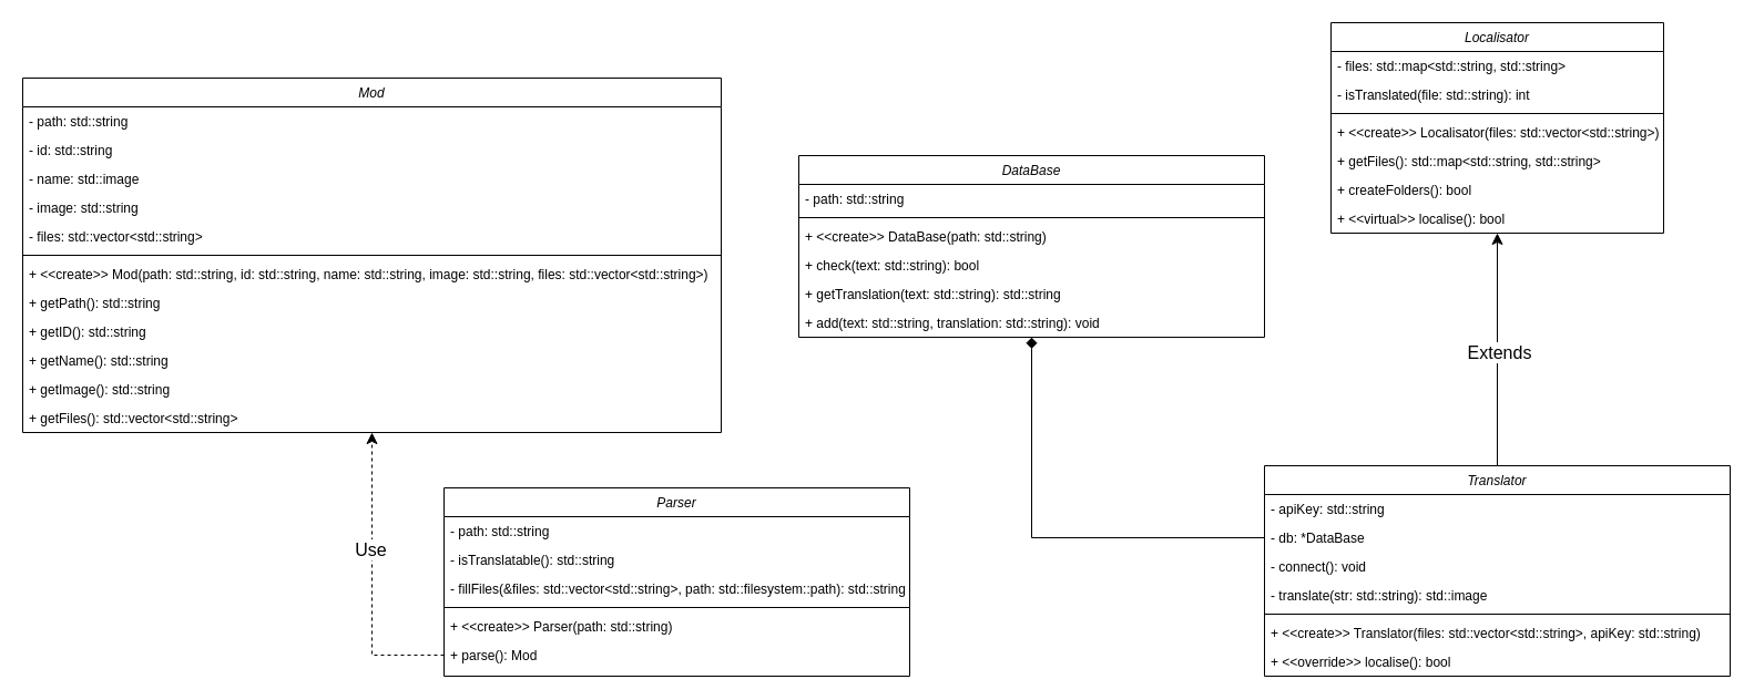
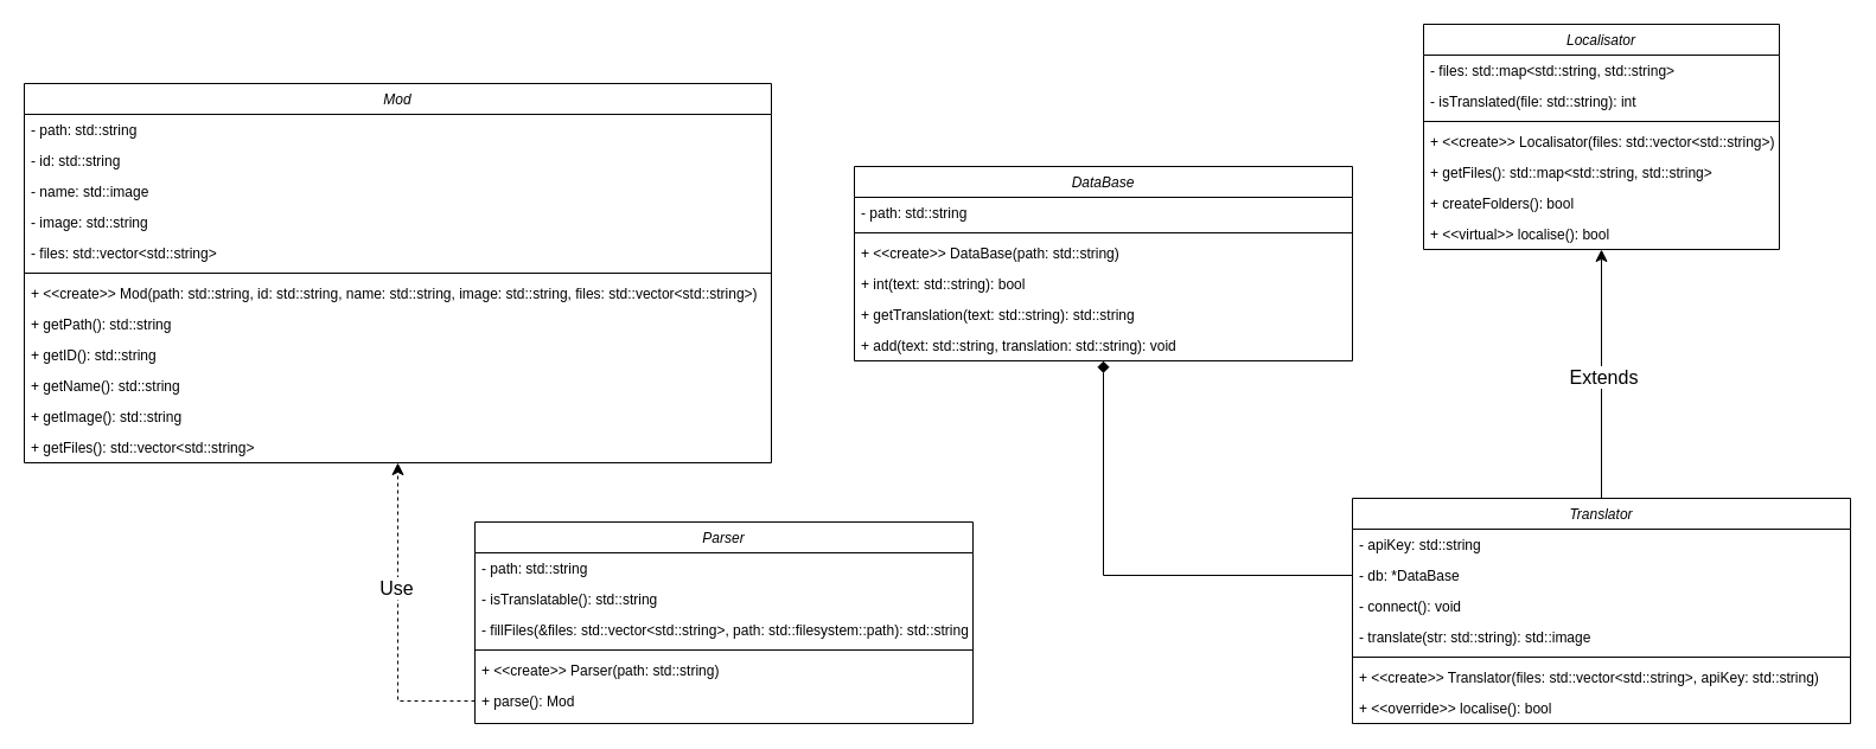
  <mxCell id="0" />
  <mxCell id="1" parent="0" />
  <mxCell id="2" value="Mod" style="swimlane;fontStyle=2;align=center;verticalAlign=top;childLayout=stackLayout;horizontal=1;startSize=26;horizontalStack=0;resizeParent=1;resizeLast=0;collapsible=1;marginBottom=0;rounded=0;shadow=0;strokeWidth=1;" parent="1" vertex="1"><mxGeometry x="20" y="70" width="630" height="320" as="geometry"><mxRectangle x="230" y="140" width="160" height="26" as="alternateBounds" /></mxGeometry></mxCell>
  <mxCell id="3" value="- path: std::string" style="text;align=left;verticalAlign=top;spacingLeft=4;spacingRight=4;overflow=hidden;rotatable=0;points=[[0,0.5],[1,0.5]];portConstraint=eastwest;" parent="2" vertex="1"><mxGeometry y="26" width="630" height="26" as="geometry" /></mxCell>
  <mxCell id="4" value="- id: std::string" style="text;align=left;verticalAlign=top;spacingLeft=4;spacingRight=4;overflow=hidden;rotatable=0;points=[[0,0.5],[1,0.5]];portConstraint=eastwest;rounded=0;shadow=0;html=0;" parent="2" vertex="1"><mxGeometry y="52" width="630" height="26" as="geometry" /></mxCell>
  <mxCell id="5" value="- name: std::image" style="text;align=left;verticalAlign=top;spacingLeft=4;spacingRight=4;overflow=hidden;rotatable=0;points=[[0,0.5],[1,0.5]];portConstraint=eastwest;rounded=0;shadow=0;html=0;" parent="2" vertex="1"><mxGeometry y="78" width="630" height="26" as="geometry" /></mxCell>
  <mxCell id="6" value="- image: std::string" style="text;align=left;verticalAlign=top;spacingLeft=4;spacingRight=4;overflow=hidden;rotatable=0;points=[[0,0.5],[1,0.5]];portConstraint=eastwest;rounded=0;shadow=0;html=0;" parent="2" vertex="1"><mxGeometry y="104" width="630" height="26" as="geometry" /></mxCell>
  <mxCell id="7" value="- files: std::vector&lt;std::string&gt;" style="text;align=left;verticalAlign=top;spacingLeft=4;spacingRight=4;overflow=hidden;rotatable=0;points=[[0,0.5],[1,0.5]];portConstraint=eastwest;rounded=0;shadow=0;html=0;" parent="2" vertex="1"><mxGeometry y="130" width="630" height="26" as="geometry" /></mxCell>
  <mxCell id="8" value="" style="line;html=1;strokeWidth=1;align=left;verticalAlign=middle;spacingTop=-1;spacingLeft=3;spacingRight=3;rotatable=0;labelPosition=right;points=[];portConstraint=eastwest;" parent="2" vertex="1"><mxGeometry y="156" width="630" height="8" as="geometry" /></mxCell>
  <mxCell id="9" value="+ &lt;&lt;create&gt;&gt; Mod(path: std::string, id: std::string, name: std::string, image: std::string, files: std::vector&lt;std::string&gt;)" style="text;align=left;verticalAlign=top;spacingLeft=4;spacingRight=4;overflow=hidden;rotatable=0;points=[[0,0.5],[1,0.5]];portConstraint=eastwest;" parent="2" vertex="1"><mxGeometry y="164" width="630" height="26" as="geometry" /></mxCell>
  <mxCell id="10" value="+ getPath(): std::string" style="text;align=left;verticalAlign=top;spacingLeft=4;spacingRight=4;overflow=hidden;rotatable=0;points=[[0,0.5],[1,0.5]];portConstraint=eastwest;" parent="2" vertex="1"><mxGeometry y="190" width="630" height="26" as="geometry" /></mxCell>
  <mxCell id="11" value="+ getID(): std::string" style="text;align=left;verticalAlign=top;spacingLeft=4;spacingRight=4;overflow=hidden;rotatable=0;points=[[0,0.5],[1,0.5]];portConstraint=eastwest;" parent="2" vertex="1"><mxGeometry y="216" width="630" height="26" as="geometry" /></mxCell>
  <mxCell id="12" value="+ getName(): std::string" style="text;align=left;verticalAlign=top;spacingLeft=4;spacingRight=4;overflow=hidden;rotatable=0;points=[[0,0.5],[1,0.5]];portConstraint=eastwest;" parent="2" vertex="1"><mxGeometry y="242" width="630" height="26" as="geometry" /></mxCell>
  <mxCell id="13" value="+ getImage(): std::string" style="text;align=left;verticalAlign=top;spacingLeft=4;spacingRight=4;overflow=hidden;rotatable=0;points=[[0,0.5],[1,0.5]];portConstraint=eastwest;" parent="2" vertex="1"><mxGeometry y="268" width="630" height="26" as="geometry" /></mxCell>
  <mxCell id="14" value="+ getFiles(): std::vector&lt;std::string&gt;" style="text;align=left;verticalAlign=top;spacingLeft=4;spacingRight=4;overflow=hidden;rotatable=0;points=[[0,0.5],[1,0.5]];portConstraint=eastwest;" parent="2" vertex="1"><mxGeometry y="294" width="630" height="26" as="geometry" /></mxCell>
  <mxCell id="15" value="Parser" style="swimlane;fontStyle=2;align=center;verticalAlign=top;childLayout=stackLayout;horizontal=1;startSize=26;horizontalStack=0;resizeParent=1;resizeLast=0;collapsible=1;marginBottom=0;rounded=0;shadow=0;strokeWidth=1;" parent="1" vertex="1"><mxGeometry x="400" y="440" width="420" height="170" as="geometry"><mxRectangle x="230" y="140" width="160" height="26" as="alternateBounds" /></mxGeometry></mxCell>
  <mxCell id="16" value="- path: std::string" style="text;align=left;verticalAlign=top;spacingLeft=4;spacingRight=4;overflow=hidden;rotatable=0;points=[[0,0.5],[1,0.5]];portConstraint=eastwest;" parent="15" vertex="1"><mxGeometry y="26" width="420" height="26" as="geometry" /></mxCell>
  <mxCell id="17" value="- isTranslatable(): std::string" style="text;align=left;verticalAlign=top;spacingLeft=4;spacingRight=4;overflow=hidden;rotatable=0;points=[[0,0.5],[1,0.5]];portConstraint=eastwest;rounded=0;shadow=0;html=0;" parent="15" vertex="1"><mxGeometry y="52" width="420" height="26" as="geometry" /></mxCell>
  <mxCell id="18" value="- fillFiles(&amp;files: std::vector&lt;std::string&gt;, path: std::filesystem::path): std::string" style="text;align=left;verticalAlign=top;spacingLeft=4;spacingRight=4;overflow=hidden;rotatable=0;points=[[0,0.5],[1,0.5]];portConstraint=eastwest;rounded=0;shadow=0;html=0;" parent="15" vertex="1"><mxGeometry y="78" width="420" height="26" as="geometry" /></mxCell>
  <mxCell id="19" value="" style="line;html=1;strokeWidth=1;align=left;verticalAlign=middle;spacingTop=-1;spacingLeft=3;spacingRight=3;rotatable=0;labelPosition=right;points=[];portConstraint=eastwest;" parent="15" vertex="1"><mxGeometry y="104" width="420" height="8" as="geometry" /></mxCell>
  <mxCell id="20" value="+ &lt;&lt;create&gt;&gt; Parser(path: std::string)" style="text;align=left;verticalAlign=top;spacingLeft=4;spacingRight=4;overflow=hidden;rotatable=0;points=[[0,0.5],[1,0.5]];portConstraint=eastwest;" parent="15" vertex="1"><mxGeometry y="112" width="420" height="26" as="geometry" /></mxCell>
  <mxCell id="21" value="+ parse(): Mod" style="text;align=left;verticalAlign=top;spacingLeft=4;spacingRight=4;overflow=hidden;rotatable=0;points=[[0,0.5],[1,0.5]];portConstraint=eastwest;" parent="15" vertex="1"><mxGeometry y="138" width="420" height="26" as="geometry" /></mxCell>
  <mxCell id="22" value="Localisator" style="swimlane;fontStyle=2;align=center;verticalAlign=top;childLayout=stackLayout;horizontal=1;startSize=26;horizontalStack=0;resizeParent=1;resizeLast=0;collapsible=1;marginBottom=0;rounded=0;shadow=0;strokeWidth=1;" parent="1" vertex="1"><mxGeometry x="1200" y="20" width="300" height="190" as="geometry"><mxRectangle x="230" y="140" width="160" height="26" as="alternateBounds" /></mxGeometry></mxCell>
  <mxCell id="23" value="- files: std::map&lt;std::string, std::string&gt;" style="text;align=left;verticalAlign=top;spacingLeft=4;spacingRight=4;overflow=hidden;rotatable=0;points=[[0,0.5],[1,0.5]];portConstraint=eastwest;" parent="22" vertex="1"><mxGeometry y="26" width="300" height="26" as="geometry" /></mxCell>
  <mxCell id="24" value="- isTranslated(file: std::string): int" style="text;align=left;verticalAlign=top;spacingLeft=4;spacingRight=4;overflow=hidden;rotatable=0;points=[[0,0.5],[1,0.5]];portConstraint=eastwest;rounded=0;shadow=0;html=0;" parent="22" vertex="1"><mxGeometry y="52" width="300" height="26" as="geometry" /></mxCell>
  <mxCell id="25" value="" style="line;html=1;strokeWidth=1;align=left;verticalAlign=middle;spacingTop=-1;spacingLeft=3;spacingRight=3;rotatable=0;labelPosition=right;points=[];portConstraint=eastwest;" parent="22" vertex="1"><mxGeometry y="78" width="300" height="8" as="geometry" /></mxCell>
  <mxCell id="26" value="+ &lt;&lt;create&gt;&gt; Localisator(files: std::vector&lt;std::string&gt;)" style="text;align=left;verticalAlign=top;spacingLeft=4;spacingRight=4;overflow=hidden;rotatable=0;points=[[0,0.5],[1,0.5]];portConstraint=eastwest;" parent="22" vertex="1"><mxGeometry y="86" width="300" height="26" as="geometry" /></mxCell>
  <mxCell id="27" value="+ getFiles(): std::map&lt;std::string, std::string&gt;" style="text;align=left;verticalAlign=top;spacingLeft=4;spacingRight=4;overflow=hidden;rotatable=0;points=[[0,0.5],[1,0.5]];portConstraint=eastwest;" parent="22" vertex="1"><mxGeometry y="112" width="300" height="26" as="geometry" /></mxCell>
  <mxCell id="28" value="+ createFolders(): bool" style="text;align=left;verticalAlign=top;spacingLeft=4;spacingRight=4;overflow=hidden;rotatable=0;points=[[0,0.5],[1,0.5]];portConstraint=eastwest;" parent="22" vertex="1"><mxGeometry y="138" width="300" height="26" as="geometry" /></mxCell>
  <mxCell id="29" value="+ &lt;&lt;virtual&gt;&gt; localise(): bool" style="text;align=left;verticalAlign=top;spacingLeft=4;spacingRight=4;overflow=hidden;rotatable=0;points=[[0,0.5],[1,0.5]];portConstraint=eastwest;" parent="22" vertex="1"><mxGeometry y="164" width="300" height="26" as="geometry" /></mxCell>
  <mxCell id="30" style="edgeStyle=orthogonalEdgeStyle;rounded=0;orthogonalLoop=1;jettySize=auto;html=1;exitX=0.5;exitY=0;exitDx=0;exitDy=0;fontSize=12;startSize=8;endSize=8;" parent="1" source="32" target="22" edge="1"><mxGeometry relative="1" as="geometry" /></mxCell>
  <mxCell id="31" value="Extends" style="edgeLabel;html=1;align=center;verticalAlign=middle;resizable=0;points=[];fontSize=16;" parent="30" vertex="1" connectable="0"><mxGeometry x="-0.018" y="-1" relative="1" as="geometry"><mxPoint as="offset" /></mxGeometry></mxCell>
  <mxCell id="32" value="Translator" style="swimlane;fontStyle=2;align=center;verticalAlign=top;childLayout=stackLayout;horizontal=1;startSize=26;horizontalStack=0;resizeParent=1;resizeLast=0;collapsible=1;marginBottom=0;rounded=0;shadow=0;strokeWidth=1;" parent="1" vertex="1"><mxGeometry x="1140" y="420" width="420" height="190" as="geometry"><mxRectangle x="230" y="140" width="160" height="26" as="alternateBounds" /></mxGeometry></mxCell>
  <mxCell id="33" value="- apiKey: std::string" style="text;align=left;verticalAlign=top;spacingLeft=4;spacingRight=4;overflow=hidden;rotatable=0;points=[[0,0.5],[1,0.5]];portConstraint=eastwest;" parent="32" vertex="1"><mxGeometry y="26" width="420" height="26" as="geometry" /></mxCell>
  <mxCell id="34" value="- db: *DataBase" style="text;align=left;verticalAlign=top;spacingLeft=4;spacingRight=4;overflow=hidden;rotatable=0;points=[[0,0.5],[1,0.5]];portConstraint=eastwest;rounded=0;shadow=0;html=0;" parent="32" vertex="1"><mxGeometry y="52" width="420" height="26" as="geometry" /></mxCell>
  <mxCell id="35" value="- connect(): void" style="text;align=left;verticalAlign=top;spacingLeft=4;spacingRight=4;overflow=hidden;rotatable=0;points=[[0,0.5],[1,0.5]];portConstraint=eastwest;rounded=0;shadow=0;html=0;" parent="32" vertex="1"><mxGeometry y="78" width="420" height="26" as="geometry" /></mxCell>
  <mxCell id="36" value="- translate(str: std::string): std::image" style="text;align=left;verticalAlign=top;spacingLeft=4;spacingRight=4;overflow=hidden;rotatable=0;points=[[0,0.5],[1,0.5]];portConstraint=eastwest;rounded=0;shadow=0;html=0;" parent="32" vertex="1"><mxGeometry y="104" width="420" height="26" as="geometry" /></mxCell>
  <mxCell id="37" value="" style="line;html=1;strokeWidth=1;align=left;verticalAlign=middle;spacingTop=-1;spacingLeft=3;spacingRight=3;rotatable=0;labelPosition=right;points=[];portConstraint=eastwest;" parent="32" vertex="1"><mxGeometry y="130" width="420" height="8" as="geometry" /></mxCell>
  <mxCell id="38" value="+ &lt;&lt;create&gt;&gt; Translator(files: std::vector&lt;std::string&gt;, apiKey: std::string)" style="text;align=left;verticalAlign=top;spacingLeft=4;spacingRight=4;overflow=hidden;rotatable=0;points=[[0,0.5],[1,0.5]];portConstraint=eastwest;" parent="32" vertex="1"><mxGeometry y="138" width="420" height="26" as="geometry" /></mxCell>
  <mxCell id="39" value="+ &lt;&lt;override&gt;&gt; localise(): bool" style="text;align=left;verticalAlign=top;spacingLeft=4;spacingRight=4;overflow=hidden;rotatable=0;points=[[0,0.5],[1,0.5]];portConstraint=eastwest;" parent="32" vertex="1"><mxGeometry y="164" width="420" height="26" as="geometry" /></mxCell>
  <mxCell id="40" style="edgeStyle=none;curved=1;rounded=0;orthogonalLoop=1;jettySize=auto;html=1;entryX=0.5;entryY=0;entryDx=0;entryDy=0;fontSize=12;startSize=8;endSize=8;" parent="1" source="32" target="32" edge="1"><mxGeometry relative="1" as="geometry" /></mxCell>
  <mxCell id="41" value="DataBase" style="swimlane;fontStyle=2;align=center;verticalAlign=top;childLayout=stackLayout;horizontal=1;startSize=26;horizontalStack=0;resizeParent=1;resizeLast=0;collapsible=1;marginBottom=0;rounded=0;shadow=0;strokeWidth=1;" parent="1" vertex="1"><mxGeometry x="720" y="140" width="420" height="164" as="geometry"><mxRectangle x="230" y="140" width="160" height="26" as="alternateBounds" /></mxGeometry></mxCell>
  <mxCell id="42" value="- path: std::string" style="text;align=left;verticalAlign=top;spacingLeft=4;spacingRight=4;overflow=hidden;rotatable=0;points=[[0,0.5],[1,0.5]];portConstraint=eastwest;" parent="41" vertex="1"><mxGeometry y="26" width="420" height="26" as="geometry" /></mxCell>
  <mxCell id="43" value="" style="line;html=1;strokeWidth=1;align=left;verticalAlign=middle;spacingTop=-1;spacingLeft=3;spacingRight=3;rotatable=0;labelPosition=right;points=[];portConstraint=eastwest;" parent="41" vertex="1"><mxGeometry y="52" width="420" height="8" as="geometry" /></mxCell>
  <mxCell id="44" value="+ &lt;&lt;create&gt;&gt; DataBase(path: std::string)" style="text;align=left;verticalAlign=top;spacingLeft=4;spacingRight=4;overflow=hidden;rotatable=0;points=[[0,0.5],[1,0.5]];portConstraint=eastwest;" parent="41" vertex="1"><mxGeometry y="60" width="420" height="26" as="geometry" /></mxCell>
- <mxCell id="45" value="+ check(text: std::string): bool" style="text;align=left;verticalAlign=top;spacingLeft=4;spacingRight=4;overflow=hidden;rotatable=0;points=[[0,0.5],[1,0.5]];portConstraint=eastwest;" parent="41" vertex="1"><mxGeometry y="86" width="420" height="26" as="geometry" /></mxCell>
+ <mxCell id="45" value="+ int(text: std::string): bool" style="text;align=left;verticalAlign=top;spacingLeft=4;spacingRight=4;overflow=hidden;rotatable=0;points=[[0,0.5],[1,0.5]];portConstraint=eastwest;" parent="41" vertex="1"><mxGeometry y="86" width="420" height="26" as="geometry" /></mxCell>
  <mxCell id="46" value="+ getTranslation(text: std::string): std::string" style="text;align=left;verticalAlign=top;spacingLeft=4;spacingRight=4;overflow=hidden;rotatable=0;points=[[0,0.5],[1,0.5]];portConstraint=eastwest;" parent="41" vertex="1"><mxGeometry y="112" width="420" height="26" as="geometry" /></mxCell>
  <mxCell id="47" value="+ add(text: std::string, translation: std::string): void" style="text;align=left;verticalAlign=top;spacingLeft=4;spacingRight=4;overflow=hidden;rotatable=0;points=[[0,0.5],[1,0.5]];portConstraint=eastwest;" parent="41" vertex="1"><mxGeometry y="138" width="420" height="26" as="geometry" /></mxCell>
  <mxCell id="48" style="edgeStyle=orthogonalEdgeStyle;rounded=0;orthogonalLoop=1;jettySize=auto;html=1;exitX=0;exitY=0.5;exitDx=0;exitDy=0;fontSize=12;startSize=8;endSize=8;dashed=1;" parent="1" source="21" target="2" edge="1"><mxGeometry relative="1" as="geometry" /></mxCell>
  <mxCell id="49" value="Use" style="edgeLabel;html=1;align=center;verticalAlign=middle;resizable=0;points=[];fontSize=16;" parent="48" vertex="1" connectable="0"><mxGeometry x="0.21" y="2" relative="1" as="geometry"><mxPoint as="offset" /></mxGeometry></mxCell>
  <mxCell id="50" style="edgeStyle=orthogonalEdgeStyle;rounded=0;orthogonalLoop=1;jettySize=auto;html=1;exitX=0;exitY=0.5;exitDx=0;exitDy=0;fontSize=12;startSize=8;endSize=8;endArrow=diamond;endFill=1;strokeWidth=1;" parent="1" source="34" target="41" edge="1"><mxGeometry relative="1" as="geometry" /></mxCell>
  <mxCell id="51" style="edgeStyle=none;curved=1;rounded=0;orthogonalLoop=1;jettySize=auto;html=1;exitX=0.5;exitY=0;exitDx=0;exitDy=0;fontSize=12;startSize=8;endSize=8;" parent="1" source="32" target="32" edge="1"><mxGeometry relative="1" as="geometry" /></mxCell>
